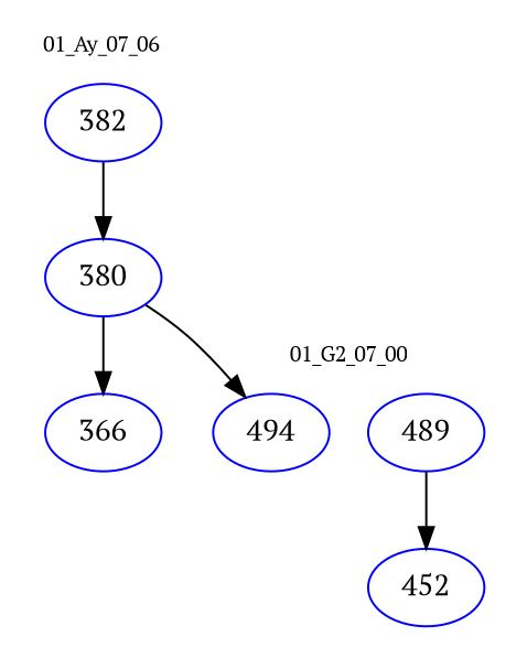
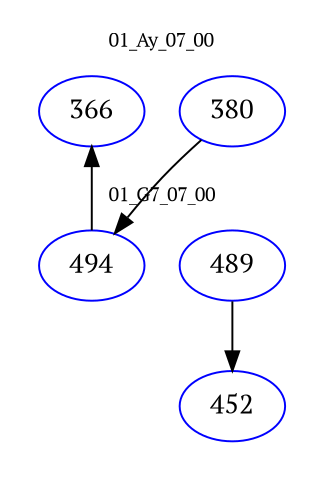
  digraph {
    fontname="PT Serif"
    node [color=blue fontname="PT Serif"]
    edge [color=black fontname="PT Serif"]
-   n1 [label=382]
    n2 [label=380]
    n3 [label=366]
    n4 [label=489]
    n5 [label=452]
    n6 [label=494]
    subgraph cluster_1 {
      color=white
      fontsize=10
-     label="01_Ay_07_06"
-     n1
+     label="01_Ay_07_00"
      n2
      n3
    }
    subgraph cluster_2 {
      color=white
      fontsize=10
-     label="01_G2_07_00"
+     label="01_G7_07_00"
      n4
      n5
      n6
    }
-   n1 -> n2
-   n2 -> n3
+   n6 -> n3
    n2 -> n6
    n4 -> n5
  }
